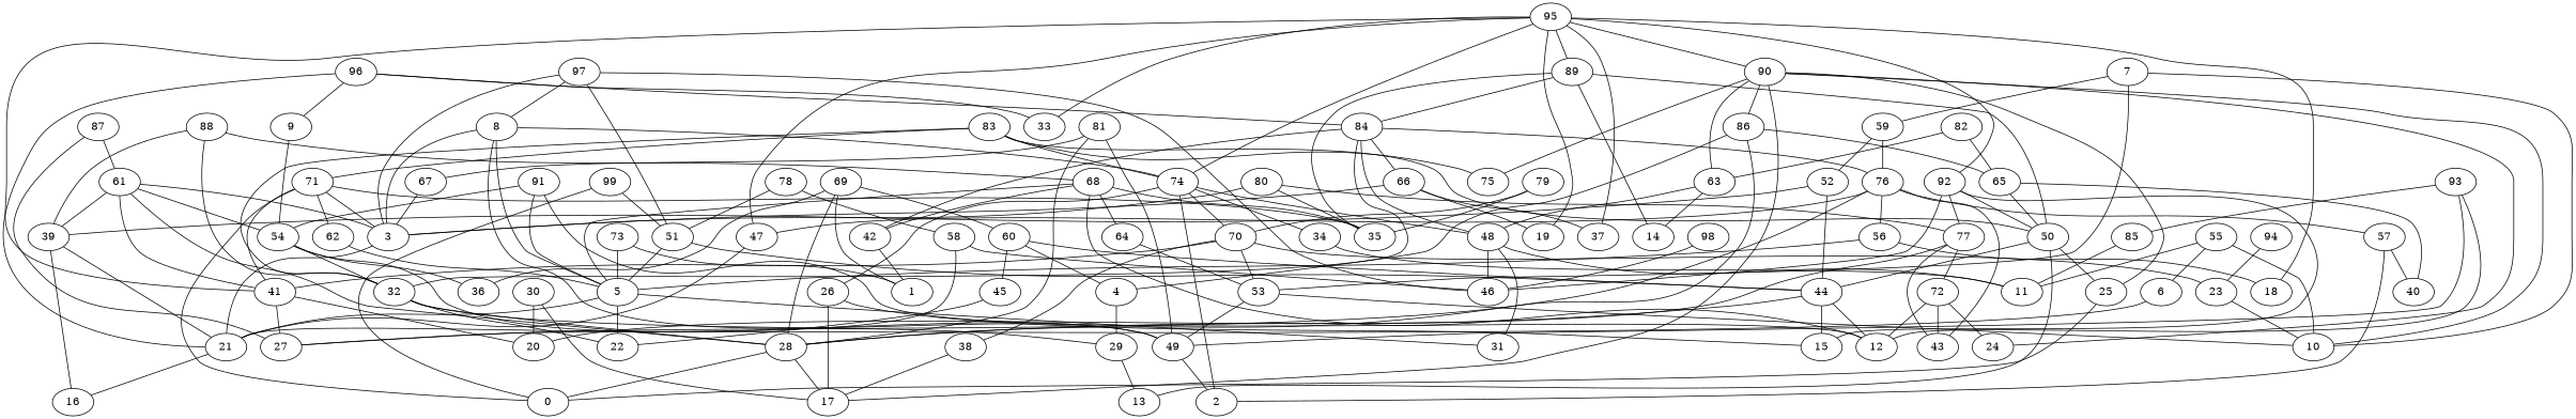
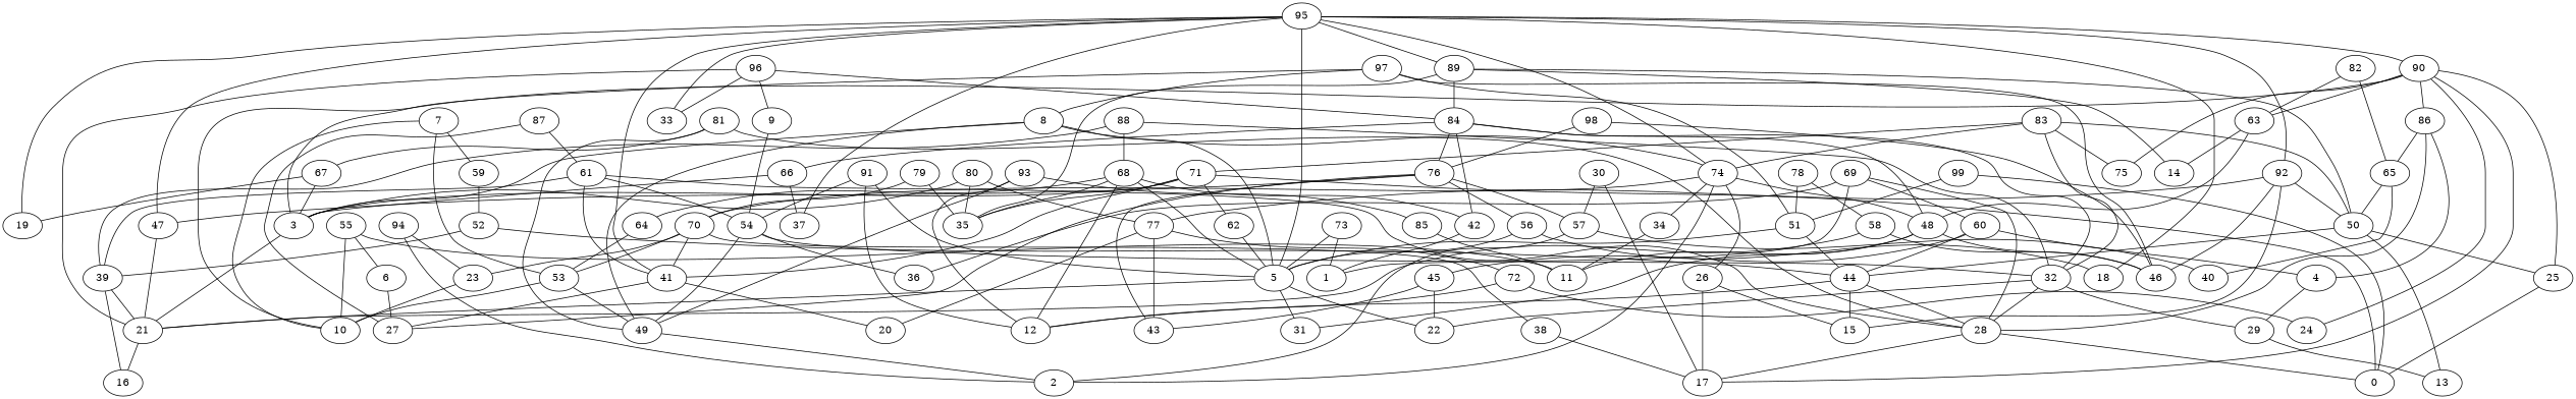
  digraph {
    edge [color=black dir=none]
    83
    32
    50
    75
    74
    28
    22
    29
    44
    25
    13
    71
    2
    48
    34
    70
    26
    92
    77
    15
    46
    20
    72
    43
    49
    98
    76
    27
    47
    57
    56
    78
    58
    51
    21
    5
    97
    8
    3
    31
    12
    42
    1
    41
    0
    62
    35
    53
    10
    16
    84
    66
    11
    19
    37
    30
    17
    52
    39
    23
    38
    67
    59
    60
    4
    45
    82
    63
    65
    14
    40
    69
    36
    81
    95
    33
    90
    89
    18
    24
    86
    96
    9
    54
    94
    93
    85
    6
    7
    73
    61
    91
    87
    99
    79
    88
    68
    64
    55
    80
    subgraph sub_1 {
      83
      32
      50
      75
      74
      28
      22
      29
      44
      25
      13
      71
      2
      48
      34
      70
      26
      92
      77
      15
      46
      20
      72
      43
      49
      98
      76
      27
      47
      57
      56
      78
      58
      51
      21
      5
      97
      8
      3
      31
      12
      42
      1
      41
      0
      62
      35
      53
      10
      16
      84
      66
      11
      19
      37
      30
      17
      52
      39
      23
      38
      67
      59
      60
      4
      45
      82
      63
      65
      14
      40
      69
      36
      81
      95
      33
      90
      89
      18
      24
      86
      96
      9
      54
      94
      93
      85
      6
      7
      73
      61
      91
      87
      99
      79
      88
      68
      64
      55
      80
    }
    83 -> 32
    83 -> 50
    83 -> 75
    83 -> 74
    83 -> 71
    32 -> 28
    32 -> 22
    32 -> 29
    50 -> 44
    50 -> 25
    50 -> 13
    74 -> 2
    74 -> 48
    74 -> 34
    74 -> 70
    74 -> 26
    28 -> 0
    28 -> 17
    29 -> 13
    44 -> 28
    44 -> 15
    44 -> 12
    25 -> 0
    71 -> 3
    71 -> 41
    71 -> 0
    71 -> 62
    71 -> 35
    48 -> 46
    48 -> 31
    48 -> 11
    34 -> 11
    70 -> 41
    70 -> 53
    70 -> 23
    70 -> 38
    26 -> 15
    26 -> 17
    92 -> 50
    92 -> 77
    92 -> 15
    92 -> 46
    77 -> 20
    77 -> 72
    77 -> 43
    72 -> 12
    72 -> 24
    49 -> 2
    98 -> 46
-   59 -> 76
+   98 -> 76
    76 -> 43
    76 -> 27
    76 -> 47
    76 -> 57
    76 -> 56
    47 -> 21
    57 -> 2
    57 -> 40
    56 -> 5
    56 -> 18
    78 -> 58
    78 -> 51
    58 -> 46
    58 -> 21
    51 -> 44
    51 -> 5
    21 -> 16
    5 -> 22
    5 -> 21
    5 -> 31
    97 -> 46
    97 -> 51
    97 -> 8
    97 -> 3
    8 -> 74
    8 -> 49
    8 -> 5
    8 -> 3
    3 -> 21
    42 -> 1
    41 -> 20
    41 -> 27
    62 -> 5
    53 -> 49
    53 -> 10
    84 -> 32
    84 -> 48
    84 -> 76
    84 -> 42
    84 -> 66
    66 -> 3
-   66 -> 19
+   67 -> 19
    66 -> 37
-   30 -> 20
+   30 -> 57
    30 -> 17
    52 -> 44
    52 -> 39
    39 -> 21
    39 -> 16
    23 -> 10
    38 -> 17
    67 -> 3
    59 -> 52
    60 -> 44
    60 -> 4
    60 -> 45
    4 -> 29
    45 -> 22
-   72 -> 43
+   45 -> 43
    82 -> 63
    82 -> 65
    63 -> 48
    63 -> 14
    65 -> 50
    65 -> 40
    69 -> 28
    69 -> 1
    69 -> 60
    69 -> 36
    81 -> 28
    81 -> 49
    81 -> 67
    95 -> 74
    95 -> 92
    95 -> 47
+   95 -> 5
    95 -> 41
    95 -> 19
    95 -> 37
    95 -> 33
    95 -> 90
    95 -> 89
    95 -> 18
    90 -> 75
    90 -> 25
    90 -> 10
    90 -> 17
    90 -> 63
    90 -> 24
    90 -> 86
    89 -> 50
    89 -> 35
    89 -> 84
    89 -> 14
    86 -> 28
    86 -> 4
    86 -> 65
    96 -> 21
    96 -> 84
    96 -> 33
    96 -> 9
    9 -> 54
    54 -> 32
    54 -> 49
    54 -> 36
+   94 -> 2
    94 -> 23
    93 -> 49
    93 -> 12
    93 -> 85
    85 -> 11
    6 -> 27
    7 -> 53
    7 -> 10
    7 -> 59
    73 -> 5
    73 -> 1
    61 -> 28
-   61 -> 3
    61 -> 41
    61 -> 39
    61 -> 54
    91 -> 5
    91 -> 12
    91 -> 54
    87 -> 27
    87 -> 61
    99 -> 51
    99 -> 0
    79 -> 70
    79 -> 35
    88 -> 32
    88 -> 39
    88 -> 68
    68 -> 5
    68 -> 12
    68 -> 42
    68 -> 35
    68 -> 64
    64 -> 53
    55 -> 10
    55 -> 11
    55 -> 6
    80 -> 77
    80 -> 3
    80 -> 35
  }
